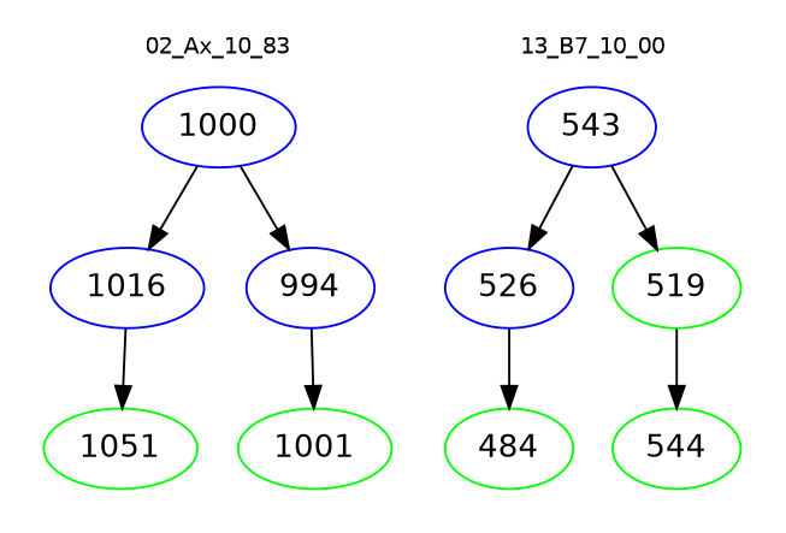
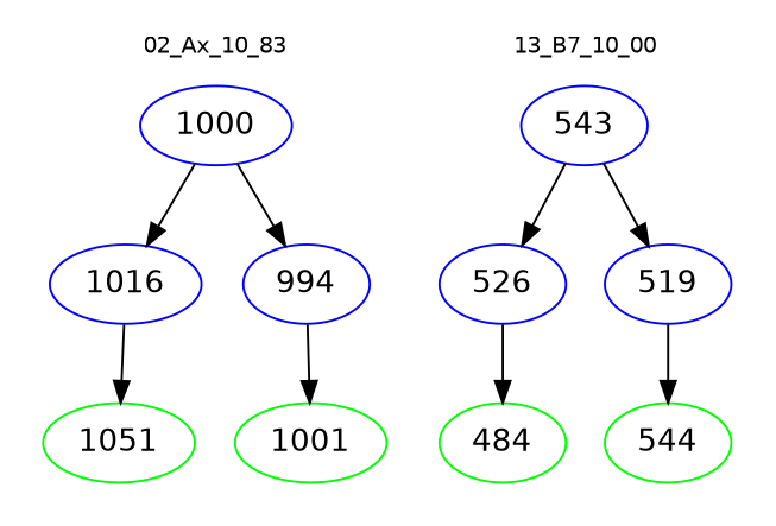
  digraph {
    fontname="DejaVu Sans"
    node [color=blue fontname="DejaVu Sans"]
    edge [color=black fontname="DejaVu Sans"]
    n1 [label=1000]
    n2 [label=1016]
    n3 [label=994]
    n4 [color=green label=1051]
    n5 [color=green label=1001]
    n6 [label=543]
    n7 [label=526]
-   n8 [color=green label=519]
+   n8 [label=519]
    n9 [color=green label=484]
    n10 [color=green label=544]
    subgraph cluster_1 {
      color=white
      fontsize=10
      label="02_Ax_10_83"
      n1
      n2
      n3
      n4
      n5
    }
    subgraph cluster_2 {
      color=white
      fontsize=10
      label="13_B7_10_00"
      n6
      n7
      n8
      n9
      n10
    }
    n1 -> n2
    n1 -> n3
    n2 -> n4
    n3 -> n5
    n6 -> n7
    n6 -> n8
    n7 -> n9
    n8 -> n10
  }
